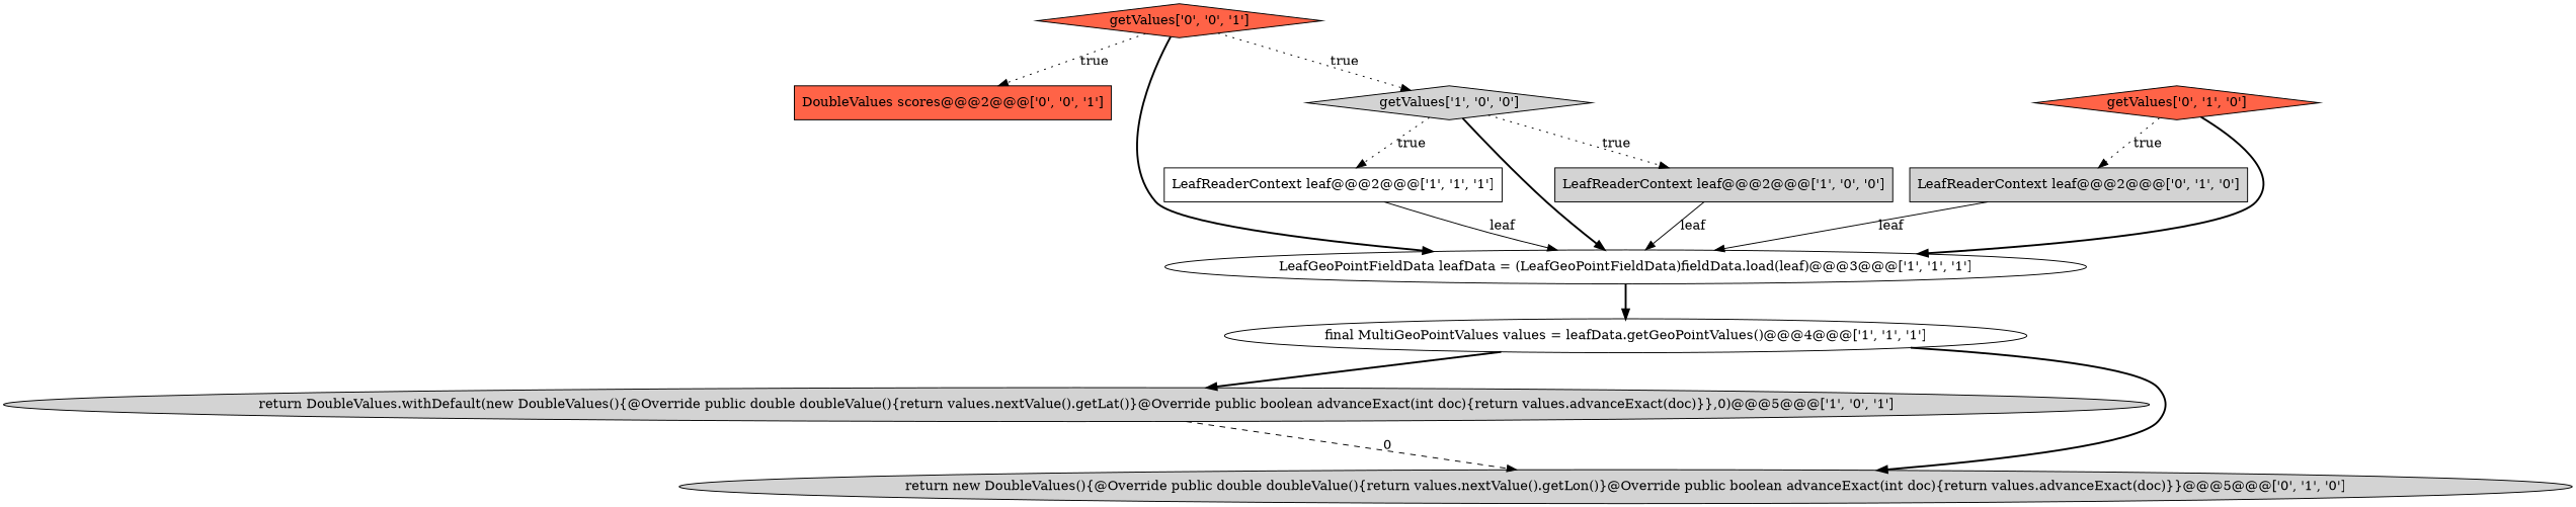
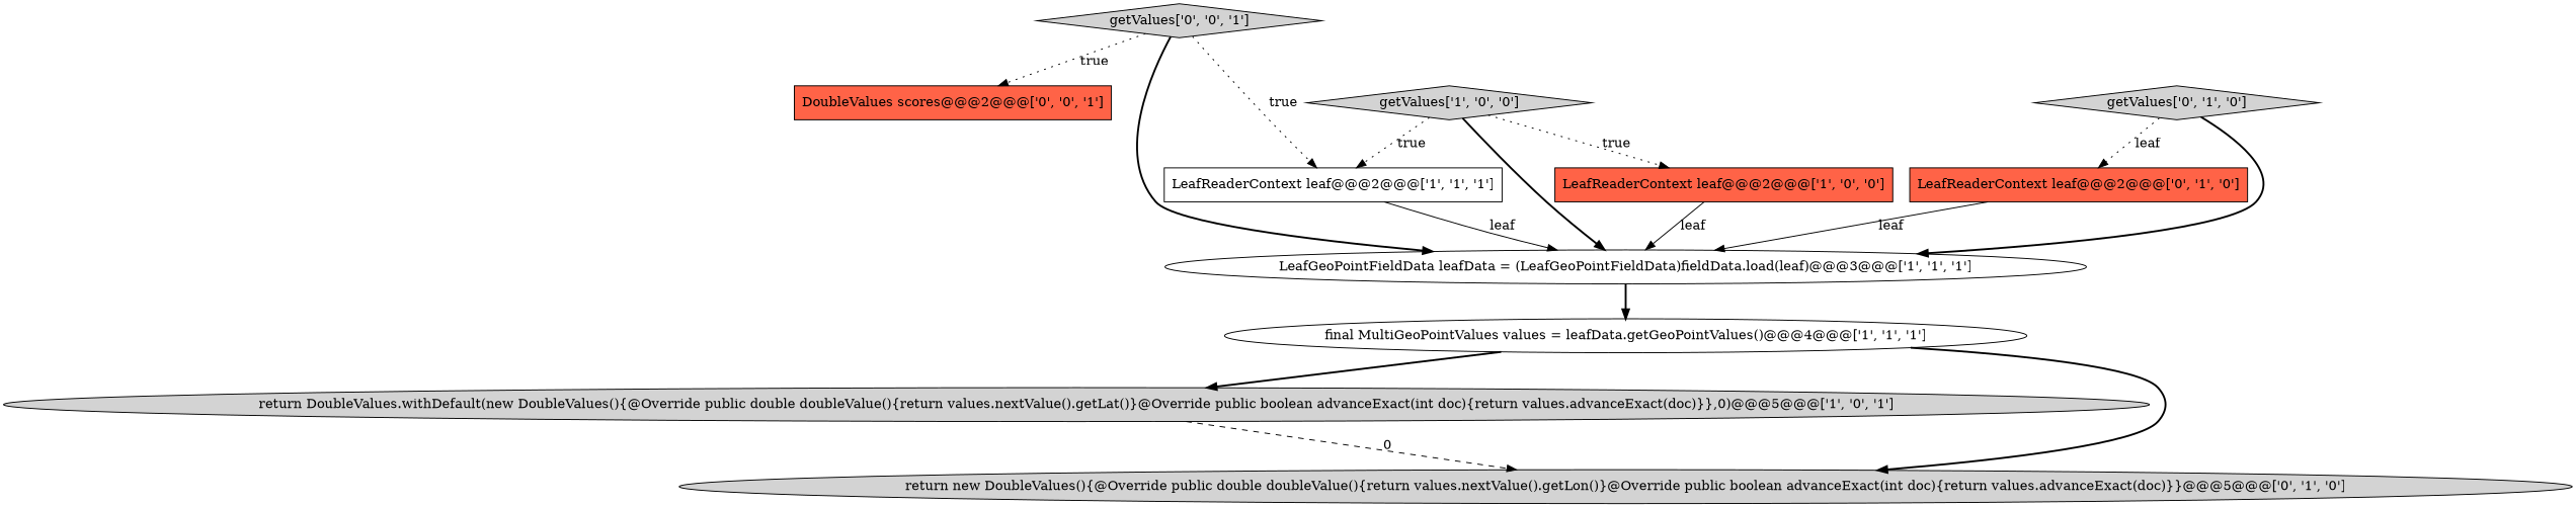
  digraph {
    node [fillcolor=lightgray shape=box style=filled]
    edge [style=bold]
    n1 [fillcolor=tomato label="DoubleValues scores@@@2@@@['0', '0', '1']"]
    n2 [fillcolor=white label="LeafReaderContext leaf@@@2@@@['1', '1', '1']"]
    n3 [fillcolor=white label="LeafGeoPointFieldData leafData = (LeafGeoPointFieldData)fieldData.load(leaf)@@@3@@@['1', '1', '1']" shape=ellipse]
    n4 [fillcolor=white label="final MultiGeoPointValues values = leafData.getGeoPointValues()@@@4@@@['1', '1', '1']" shape=ellipse]
    n5 [label="return DoubleValues.withDefault(new DoubleValues(){@Override public double doubleValue(){return values.nextValue().getLat()}@Override public boolean advanceExact(int doc){return values.advanceExact(doc)}},0)@@@5@@@['1', '0', '1']" shape=ellipse]
    n6 [label="return new DoubleValues(){@Override public double doubleValue(){return values.nextValue().getLon()}@Override public boolean advanceExact(int doc){return values.advanceExact(doc)}}@@@5@@@['0', '1', '0']" shape=ellipse]
-   n7 [fillcolor=tomato label="getValues['0', '1', '0']" shape=diamond]
-   n8 [label="LeafReaderContext leaf@@@2@@@['0', '1', '0']"]
-   n9 [label="LeafReaderContext leaf@@@2@@@['1', '0', '0']"]
-   n10 [fillcolor=tomato label="getValues['0', '0', '1']" shape=diamond]
+   n7 [label="getValues['0', '1', '0']" shape=diamond]
+   n8 [fillcolor=tomato label="LeafReaderContext leaf@@@2@@@['0', '1', '0']"]
+   n9 [fillcolor=tomato label="LeafReaderContext leaf@@@2@@@['1', '0', '0']"]
+   n10 [label="getValues['0', '0', '1']" shape=diamond]
    n11 [label="getValues['1', '0', '0']" shape=diamond]
    n2 -> n3 [label=leaf style=solid]
    n3 -> n4
    n4 -> n5
    n4 -> n6
    n5 -> n6 [label=0 style=dashed]
    n7 -> n3
-   n7 -> n8 [label=true style=dotted]
+   n7 -> n8 [label=leaf style=dotted]
    n8 -> n3 [label=leaf style=solid]
    n9 -> n3 [label=leaf style=solid]
    n10 -> n1 [label=true style=dotted]
-   n10 -> n11 [label=true style=dotted]
+   n10 -> n2 [label=true style=dotted]
    n10 -> n3
    n11 -> n2 [label=true style=dotted]
    n11 -> n3
    n11 -> n9 [label=true style=dotted]
  }
